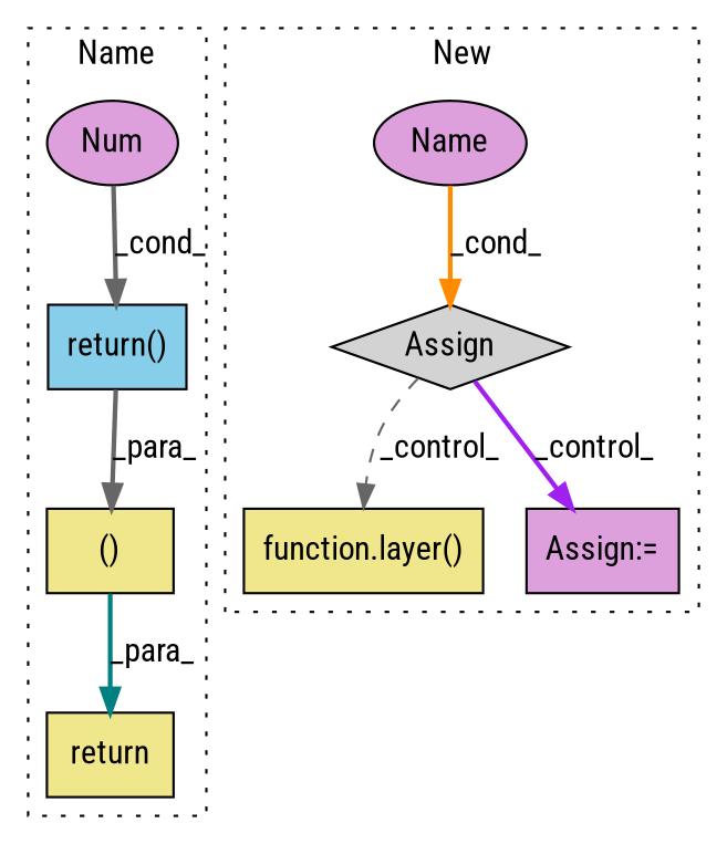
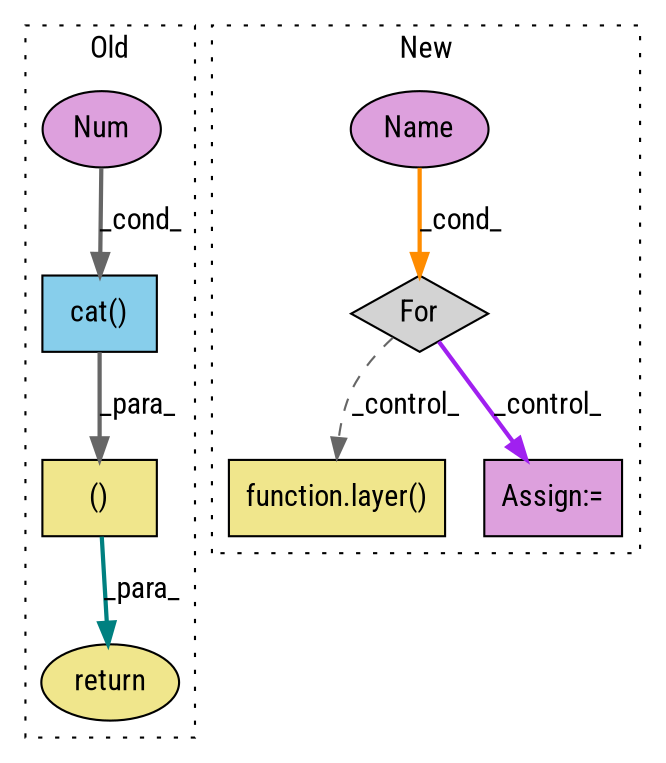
  digraph {
    fontname="Roboto Condensed"
    node [a=75 fillcolor=plum fontname="Roboto Condensed" shape=box style=filled]
    edge [color=gray40 fontname="Roboto Condensed" style=bold]
-   n1 [fillcolor=skyblue l="10,1" label="return()" s="3450,3468"]
+   n1 [fillcolor=skyblue l="10,1" label="cat()" s="3450,3468"]
    n2 [a=76 l=1 label=Num s=3467 shape=ellipse]
-   n3 [a=93 fillcolor=khaki l=7 label=return s=3478]
+   n3 [a=93 fillcolor=khaki l=7 label=return s=3478 shape=ellipse]
    n4 [a=54 fillcolor=khaki l=31 label="()" s=3487]
    n5 [fillcolor=khaki l="6,1" label="function.layer()" s="10382,10396"]
    n6 [a=68 l=18 label="Assign:=" s=10364]
    n7 [a=87 l=5 label=Name s=10315 shape=ellipse]
-   n8 [a=107 fillcolor=lightgrey l="4,14" label=Assign s="10311,10341" shape=diamond]
+   n8 [a=107 fillcolor=lightgrey l="4,14" label=For s="10311,10341" shape=diamond]
    subgraph cluster_1 {
-     label=Name
+     label=Old
      style=dotted
      n1
      n2
      n3
      n4
    }
    subgraph cluster_2 {
      label=New
      style=dotted
      n5
      n6
      n7
      n8
    }
    n1 -> n4 [label=_para_]
    n2 -> n1 [label=_cond_]
    n4 -> n3 [color=teal label=_para_]
    n7 -> n8 [color=darkorange label=_cond_]
    n8 -> n5 [label=_control_ style=dashed]
    n8 -> n6 [color=purple label=_control_]
  }
